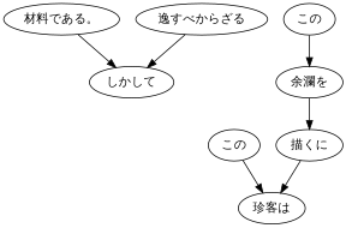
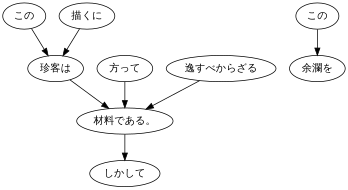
  digraph {
    fontname="Liberation Serif"
    node [fontname="Liberation Serif"]
    edge [fontname="Liberation Serif"]
    n1 [label="しかして"]
    n2 [label="材料である。"]
    n3 [label="この"]
    n4 [label="珍客は"]
    n5 [label="この"]
    n6 [label="余瀾を"]
    n7 [label="描くに"]
+   n8 [label="方って"]
    n9 [label="逸すべからざる"]
    n2 -> n1
    n3 -> n4
+   n4 -> n2
    n5 -> n6
-   n6 -> n7
    n7 -> n4
-   n9 -> n1
+   n8 -> n2
+   n9 -> n2
  }
